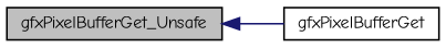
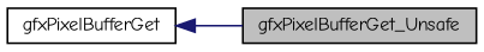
  digraph {
    rankdir=LR
    fontname="Comic Neue"
    node [color=black fontname="Comic Neue" fontsize=10 shape=record style=filled]
    n1 [fillcolor=grey75 fontcolor=black height=0.2 label=gfxPixelBufferGet_Unsafe width=0.4]
    n2 [fillcolor=white height=0.2 label=gfxPixelBufferGet width=0.4]
-   n1 -> n2 [color=midnightblue dir=back fontname="Comic Neue" fontsize=10 labelfontname=Helvetica labelfontsize=10 style=solid]
+   n2 -> n1 [color=midnightblue dir=back fontname="Comic Neue" fontsize=10 labelfontname=Helvetica labelfontsize=10 style=solid]
  }
